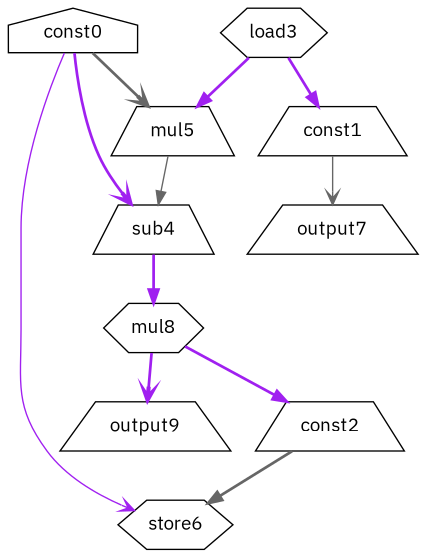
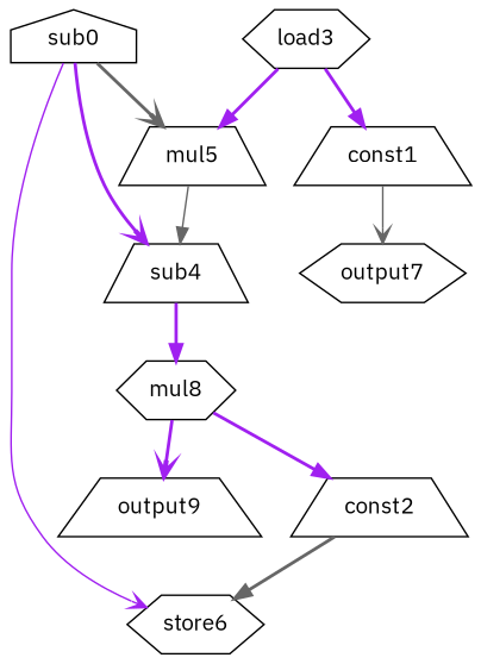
  digraph {
    fontname="IBM Plex Sans"
    node [fontname="IBM Plex Sans" opcode=const shape=trapezium]
    edge [arrowhead=normal color=purple fontname="IBM Plex Sans" operand=0 style=bold]
-   const0 [shape=house]
+   const0 [shape=house label=sub0]
    sub4 [opcode=sub]
    mul5 [opcode=mul]
    store6 [opcode=store shape=hexagon]
    mul8 [opcode=mul shape=hexagon]
-   output7 [opcode=output]
+   output7 [opcode=output shape=hexagon]
    const1
    load3 [opcode=load shape=hexagon]
    const2
    output9 [opcode=output]
    const0 -> sub4 [arrowhead=vee]
    const0 -> mul5 [arrowhead=vee color=gray40]
    const0 -> store6 [arrowhead=vee style=solid]
    sub4 -> mul8 [operand=1]
    mul5 -> sub4 [color=gray40 operand=1 style=solid]
    mul8 -> const2
    mul8 -> output9 [arrowhead=vee]
    const1 -> output7 [arrowhead=vee color=gray40 style=solid]
    load3 -> mul5 [operand=1]
    load3 -> const1
    const2 -> store6 [color=gray40 operand=1]
  }
